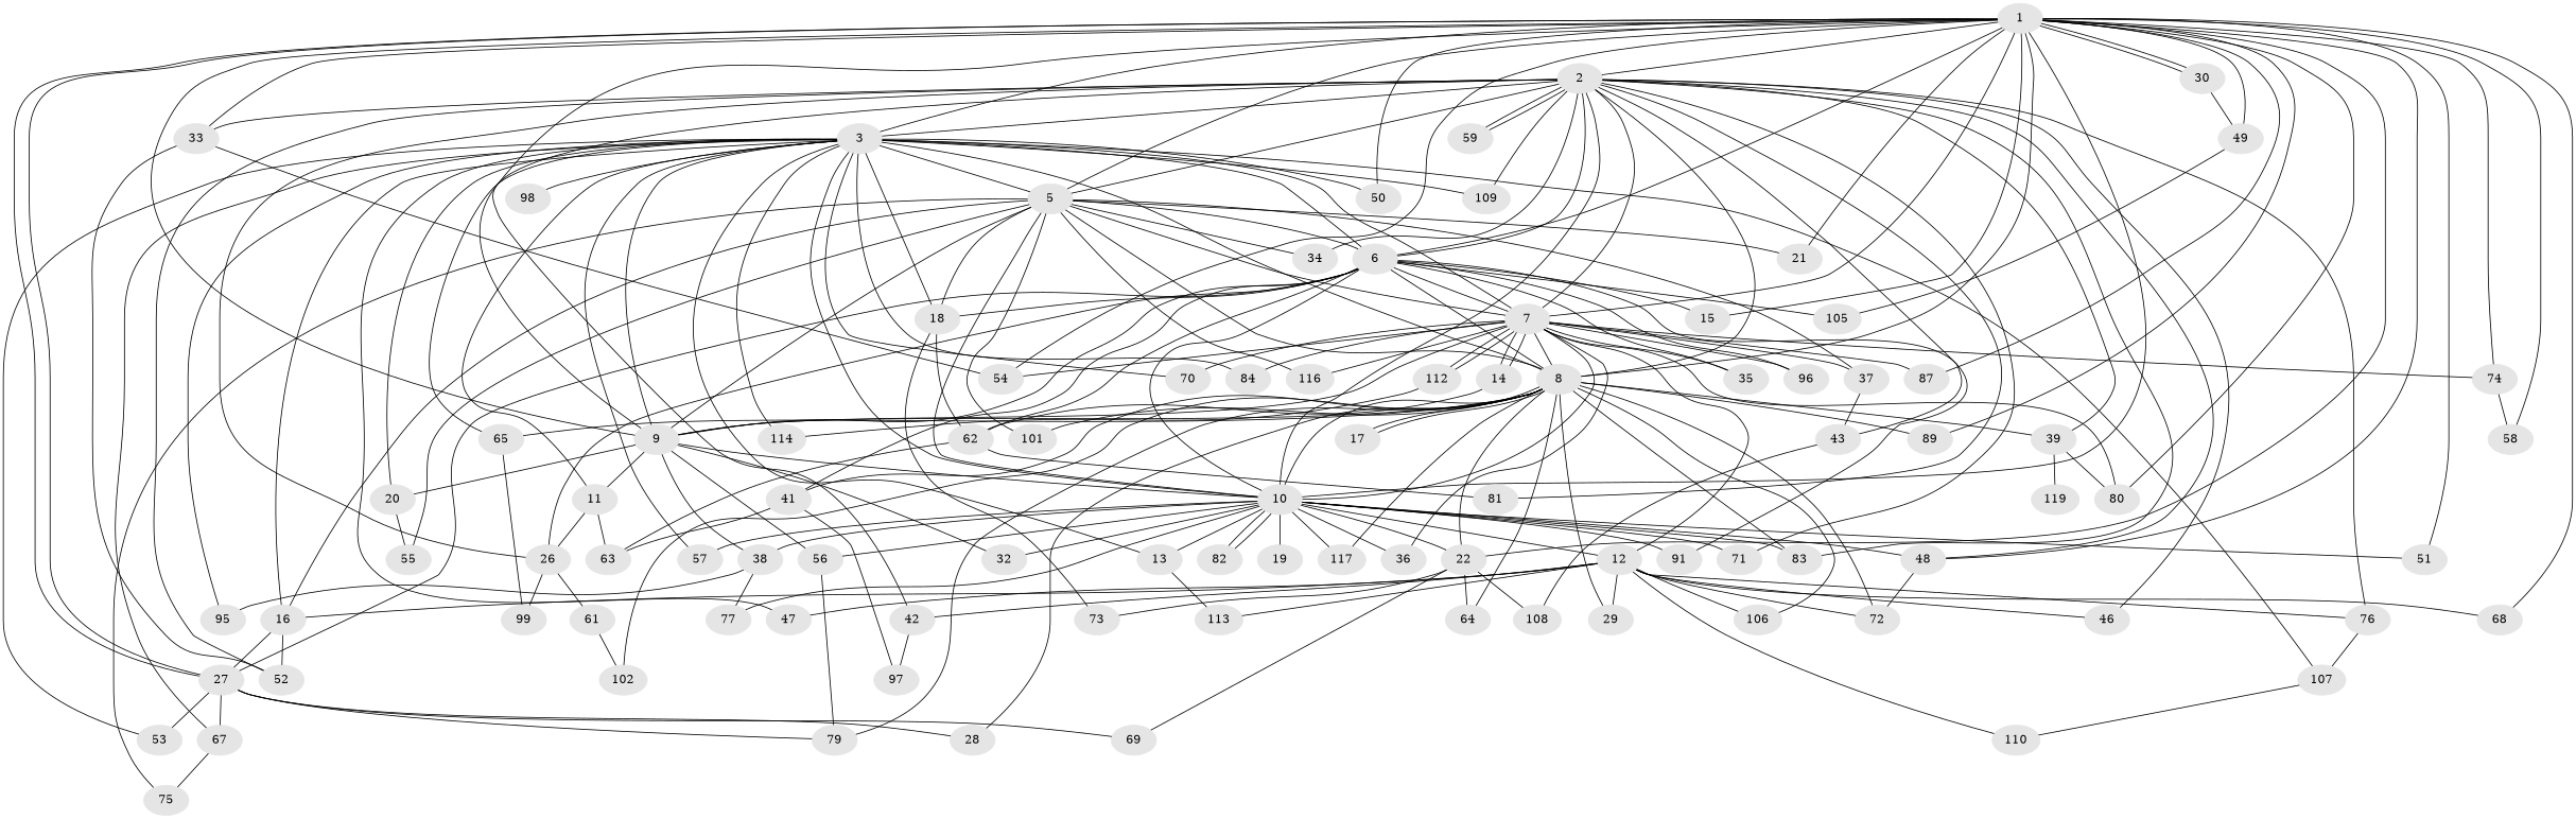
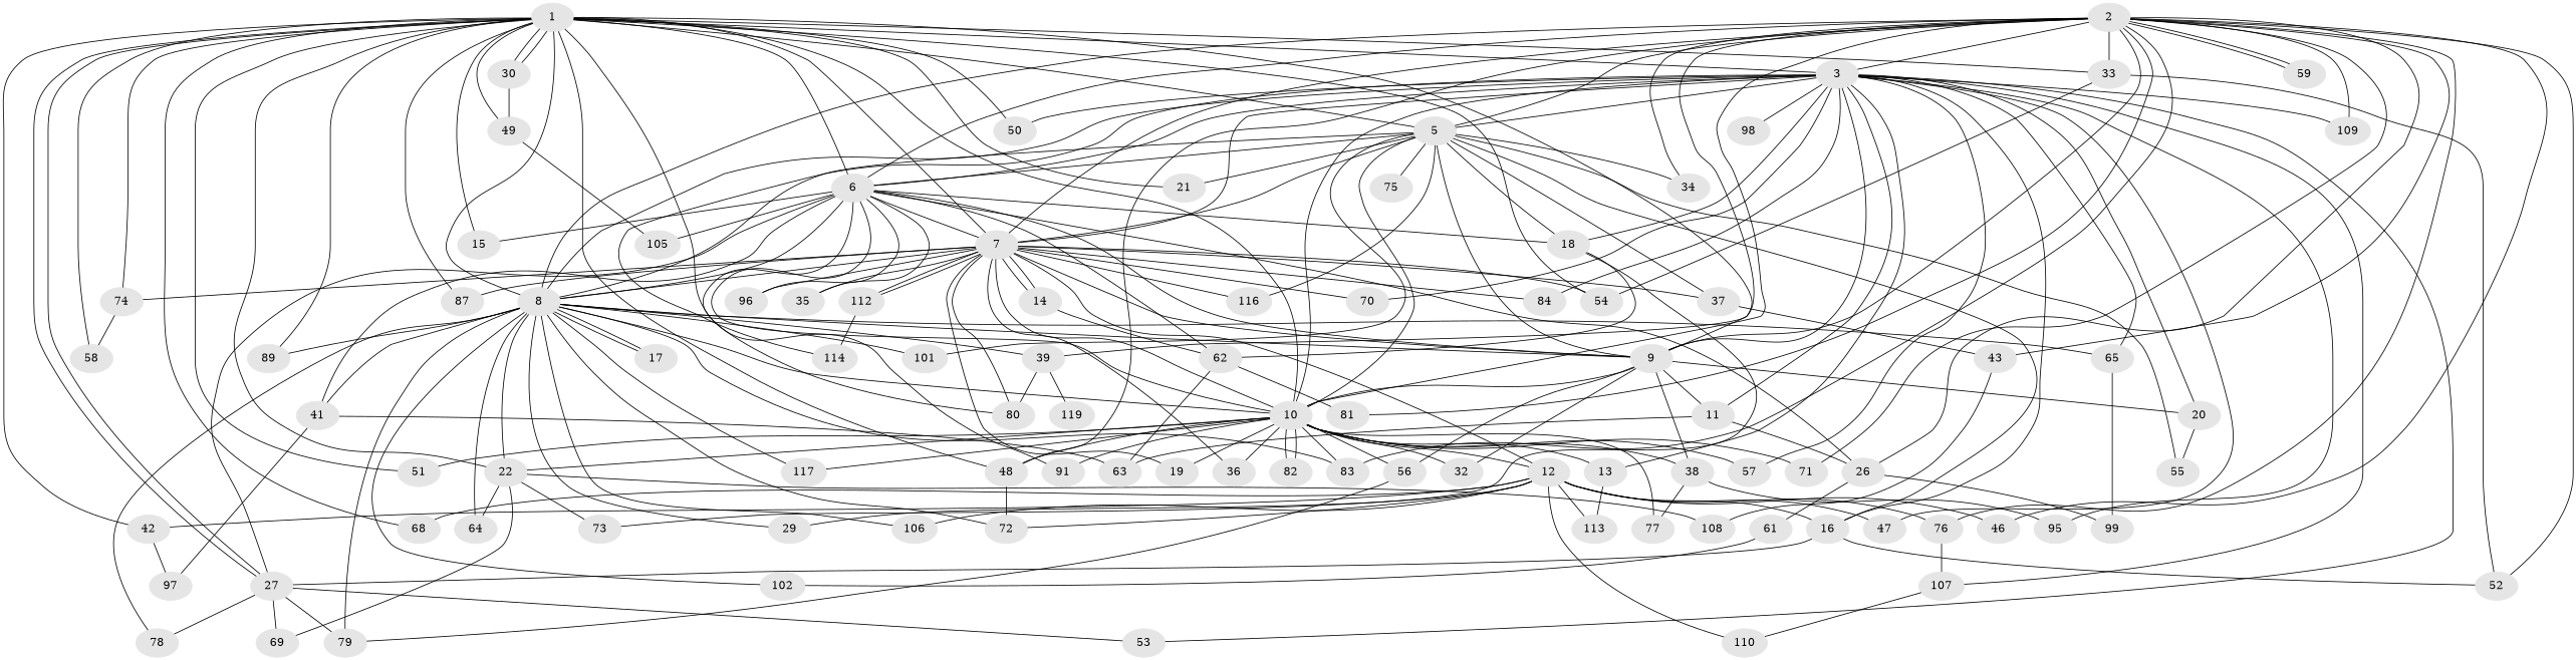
  graph {
    node [color=gray90 style=filled]
    1 [super="+85"]
    2 [super="+31"]
    3 [super="+4"]
    5 [super="+24"]
    6 [super="+78"]
    7 [super="+100"]
    8 [super="+60"]
    9 [super="+25"]
    10 [super="+103"]
    15
    21
    22 [super="+23"]
    27 [super="+86"]
    30
    33 [super="+118"]
    42
    48 [super="+92"]
    49
    50
    51
    54 [super="+115"]
    58
    68
    74 [super="+104"]
    80
    87
    89
    26 [super="+40"]
    34
    39 [super="+88"]
    43
    46
    52 [super="+90"]
    59
    71
    76
    81
    83 [super="+111"]
    109
    11
    13
    16
    18 [super="+45"]
    20
    47
    53
    57
    65
-   67
    70
    84
    95
    98
    107
    114
    37
    55
    75
    101
    116
    35
    41
    62 [super="+120"]
    91
    96
    105
    12 [super="+44"]
    14
    19
    36
    112
    17
-   28
+   28 [label=78]
    29
    64
    72 [super="+93"]
    79 [super="+94"]
    102
    106
    117
    32
    38
    56
    77
    82
    73
    69
    108
    97
    61
    99
    119
    63 [super="+66"]
    113
    110
-   1 -- 2
    1 -- 3 [weight=2]
    1 -- 5 [weight=2]
    1 -- 6
    1 -- 7 [weight=2]
    1 -- 8
    1 -- 9
    1 -- 10
    1 -- 15
    1 -- 21
    1 -- 22
    1 -- 27
    1 -- 27
    1 -- 30
    1 -- 30
    1 -- 33
    1 -- 42
    1 -- 48
    1 -- 49
    1 -- 50
    1 -- 51
    1 -- 54
    1 -- 58
    1 -- 68
    1 -- 74 [weight=2]
    1 -- 80
    1 -- 87
    1 -- 89
    2 -- 3 [weight=3]
    2 -- 5
    2 -- 6
    2 -- 7
    2 -- 8
    2 -- 9
    2 -- 10
    2 -- 33 [weight=2]
    2 -- 48
    2 -- 26
    2 -- 34
    2 -- 39 [weight=2]
    2 -- 43
    2 -- 46
    2 -- 52
    2 -- 59
    2 -- 59
    2 -- 71
    2 -- 76
    2 -- 81
    2 -- 83
    2 -- 109
    3 -- 5 [weight=2]
    3 -- 6 [weight=2]
    3 -- 7 [weight=2]
    3 -- 8 [weight=2]
    3 -- 9 [weight=2]
    3 -- 10 [weight=2]
    3 -- 50
    3 -- 109
    3 -- 11
    3 -- 13
    3 -- 16
    3 -- 18
    3 -- 20
    3 -- 47
    3 -- 53
    3 -- 57
    3 -- 65
-   3 -- 67
    3 -- 70
    3 -- 84
    3 -- 95
    3 -- 98
    3 -- 107
    3 -- 114
    5 -- 6
    5 -- 7
    5 -- 8
    5 -- 9
    5 -- 10
    5 -- 21
    5 -- 34
    5 -- 16
    5 -- 18
    5 -- 37
    5 -- 55
    5 -- 75
    5 -- 101
    5 -- 116
    6 -- 7
    6 -- 8 [weight=2]
    6 -- 9 [weight=2]
    6 -- 10
    6 -- 15
    6 -- 27
    6 -- 26
    6 -- 18
    6 -- 35
    6 -- 41
    6 -- 62
    6 -- 91
    6 -- 96
    6 -- 105
    7 -- 8
    7 -- 9
    7 -- 10
    7 -- 54
    7 -- 74
    7 -- 80
    7 -- 87
    7 -- 70
    7 -- 84
    7 -- 37
    7 -- 116
    7 -- 35
    7 -- 96
    7 -- 12
    7 -- 14
    7 -- 14
+   7 -- 19
    7 -- 36
    7 -- 112
    7 -- 112
    8 -- 9
    8 -- 10
    8 -- 22
    8 -- 89
    8 -- 39
    8 -- 83
    8 -- 65
    8 -- 101
    8 -- 41
    8 -- 17
    8 -- 17
    8 -- 28
    8 -- 29
    8 -- 64
    8 -- 72
    8 -- 79
    8 -- 102
    8 -- 106
    8 -- 117
    9 -- 10
    9 -- 11
    9 -- 20
    9 -- 32
    9 -- 38
    9 -- 56
    10 -- 22
    10 -- 48 [weight=2]
    10 -- 51
    10 -- 71
    10 -- 83
    10 -- 13
    10 -- 57
    10 -- 91
    10 -- 12
    10 -- 19
    10 -- 36
    10 -- 117
    10 -- 32
    10 -- 38
    10 -- 56
    10 -- 77
    10 -- 82
    10 -- 82
    22 -- 64
    22 -- 73
    22 -- 69
    22 -- 108
    27 -- 53
-   27 -- 67
    27 -- 28
    27 -- 79
    27 -- 69
    30 -- 49
    33 -- 54
    33 -- 52
    42 -- 97
    48 -- 72
    49 -- 105
    74 -- 58
    26 -- 61
    26 -- 99
    39 -- 80
    39 -- 119
    43 -- 108
    76 -- 107
    11 -- 26
    11 -- 63
    13 -- 113
    16 -- 27
    16 -- 52
    18 -- 62
    18 -- 73
    20 -- 55
    65 -- 99
-   67 -- 75
    107 -- 110
    37 -- 43
    41 -- 97
    41 -- 63
    62 -- 81
    62 -- 63
    12 -- 42
    12 -- 68
    12 -- 46
    12 -- 76
    12 -- 16
    12 -- 47
    12 -- 29
    12 -- 72
    12 -- 106
    12 -- 113
    12 -- 110
    14 -- 62
    112 -- 114
    38 -- 95
    38 -- 77
    56 -- 79
    61 -- 102
  }
